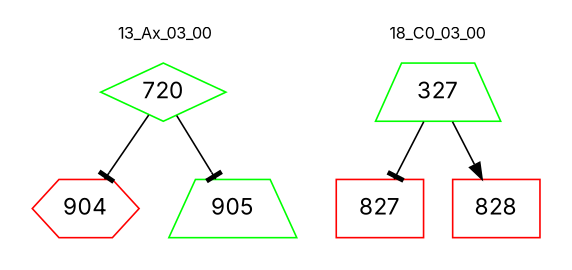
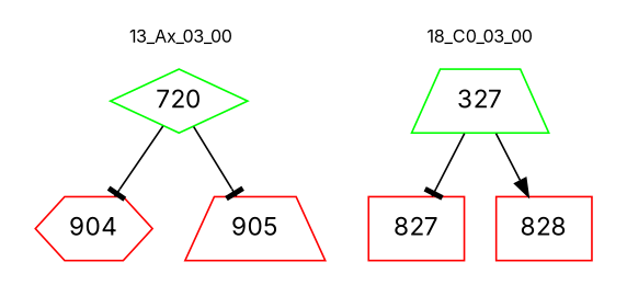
  digraph {
    fontname=Inter
    node [color=red fontname=Inter shape=trapezium]
    edge [arrowhead=tee color=black fontname=Inter]
    n1 [color=green label=720 shape=diamond]
    n2 [label=904 shape=hexagon]
-   n3 [color=green label=905]
+   n3 [label=905]
    n4 [color=green label=327]
    n5 [label=827 shape=box]
    n6 [label=828 shape=box]
    subgraph cluster_1 {
      color=white
      fontsize=10
      label="13_Ax_03_00"
      n1
      n2
      n3
    }
    subgraph cluster_2 {
      color=white
      fontsize=10
      label="18_C0_03_00"
      n4
      n5
      n6
    }
    n1 -> n2
    n1 -> n3
    n4 -> n5
    n4 -> n6 [arrowhead=normal]
  }
